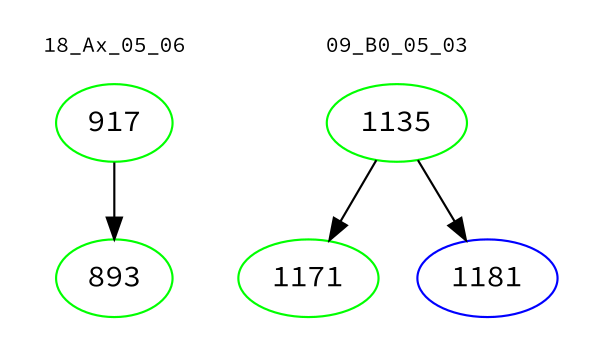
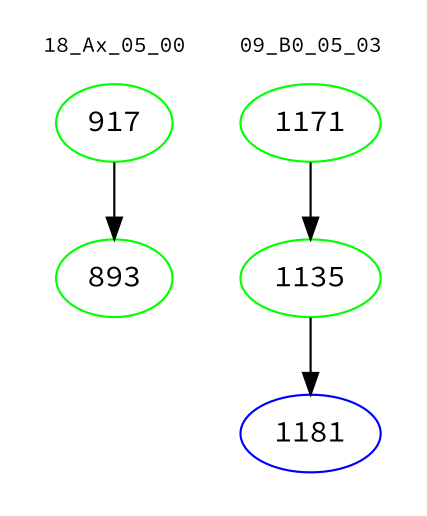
  digraph {
    fontname="Source Code Pro"
    node [color=green fontname="Source Code Pro"]
    edge [color=black fontname="Source Code Pro"]
    n1 [label=917]
    n2 [label=893]
    n3 [label=1171]
    n4 [label=1135]
    n5 [color=blue label=1181]
    subgraph cluster_1 {
      color=white
      fontsize=10
-     label="18_Ax_05_06"
+     label="18_Ax_05_00"
      n1
      n2
    }
    subgraph cluster_2 {
      color=white
      fontsize=10
      label="09_B0_05_03"
      n3
      n4
      n5
    }
    n1 -> n2
-   n4 -> n3
+   n3 -> n4
    n4 -> n5
  }
